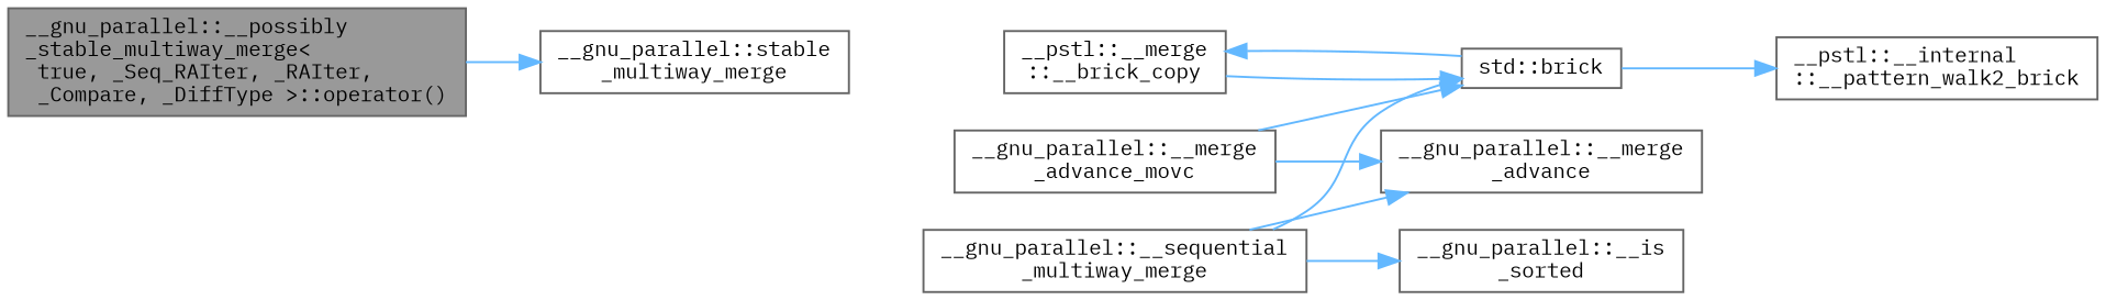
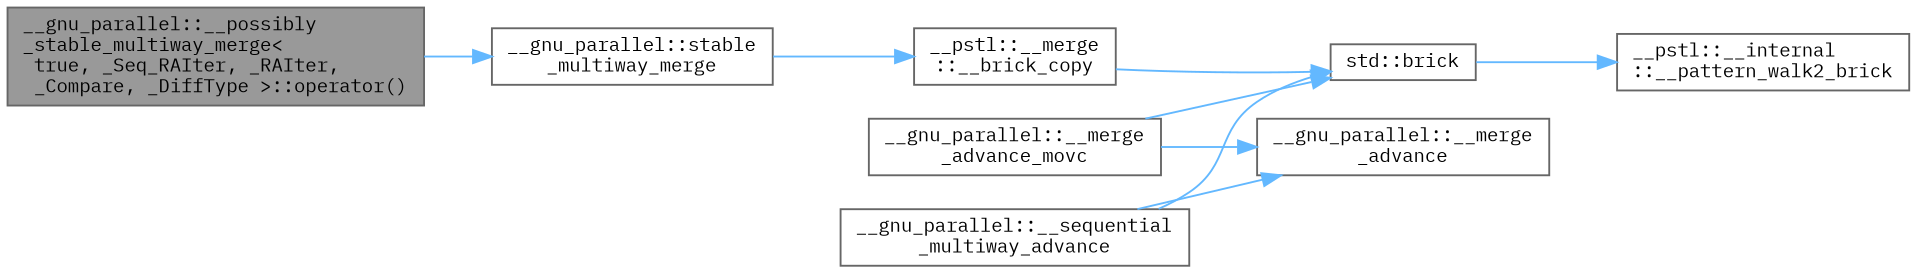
  digraph {
    fontname="IBM Plex Mono"
    rankdir=LR
    node [color=grey40 fillcolor=white fontname="IBM Plex Mono" fontsize=10 shape=box style=filled]
    edge [color=steelblue1 fontname="IBM Plex Mono" fontsize=10 labelfontname=Helvetica labelfontsize=10 style=solid]
    n1 [color=gray40 fillcolor=grey60 fontcolor=black height=0.2 label="__gnu_parallel::__possibly\l_stable_multiway_merge\<\l true, _Seq_RAIter, _RAIter,\l _Compare, _DiffType \>::operator()" width=0.4]
    n2 [height=0.2 label="__gnu_parallel::stable\l_multiway_merge" width=0.4]
-   n3 [height=0.2 label="__gnu_parallel::__sequential\l_multiway_merge" width=0.4]
-   n4 [height=0.2 label="__gnu_parallel::__is\l_sorted" width=0.4]
+   n3 [height=0.2 label="__gnu_parallel::__sequential\l_multiway_advance" width=0.4]
    n5 [height=0.2 label="__gnu_parallel::__merge\l_advance" width=0.4]
    n6 [height=0.2 label="std::brick" width=0.4]
    n7 [height=0.2 label="__pstl::__merge\l::__brick_copy" width=0.4]
    n8 [height=0.2 label="__pstl::__internal\l::__pattern_walk2_brick" width=0.4]
    n9 [height=0.2 label="__gnu_parallel::__merge\l_advance_movc" width=0.4]
    n1 -> n2
-   n3 -> n4
    n3 -> n5
    n3 -> n6
-   n6 -> n7
+   n2 -> n7
    n6 -> n8
    n7 -> n6
    n9 -> n5
    n9 -> n6
  }
